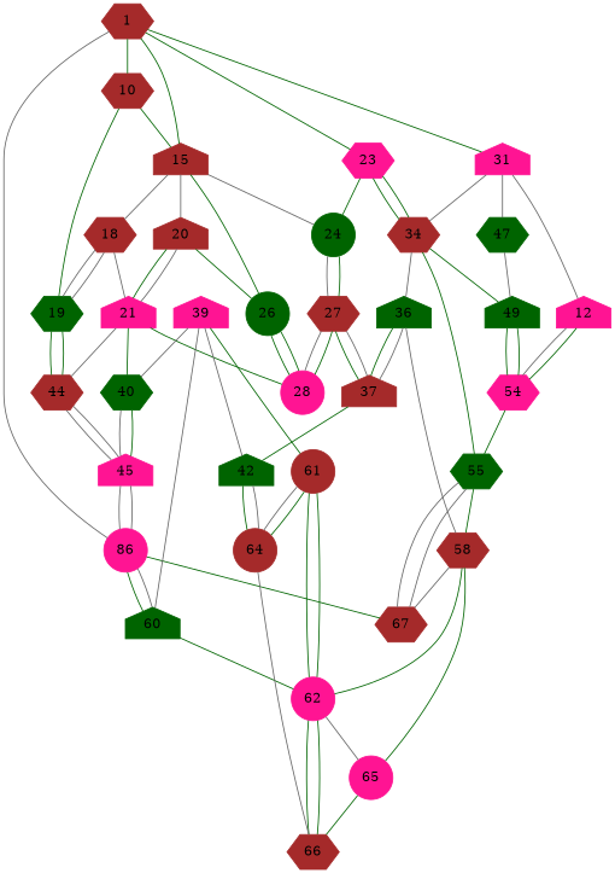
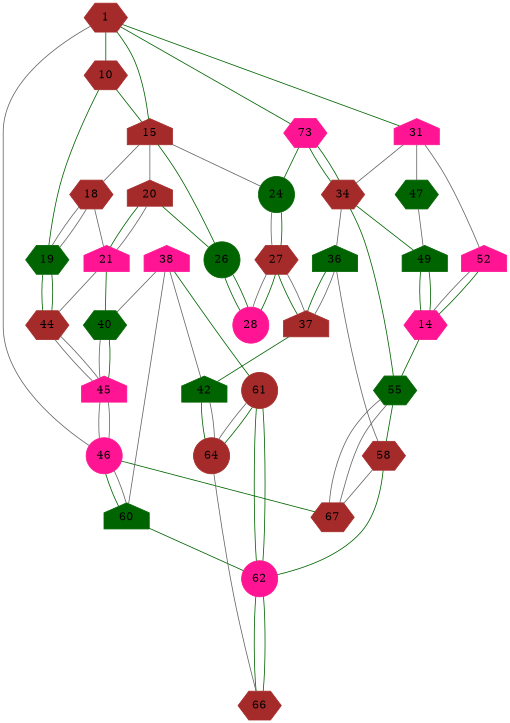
  graph {
    node [color=brown shape=hexagon style=filled]
    edge [color=darkgreen]
    1 [super="+2+5"]
    10 [super="+11"]
    15 [shape=house super="+16+25"]
-   23 [color=deeppink]
+   23 [color=deeppink label=73]
    31 [color=deeppink shape=house super="+53+32"]
-   46 [color=deeppink shape=circle super="+51" label=86]
+   46 [color=deeppink shape=circle super="+51"]
    19 [color=darkgreen]
    18
    20 [shape=house]
    24 [color=darkgreen shape=circle]
    26 [color=darkgreen shape=circle]
    34 [super="+35"]
    47 [color=darkgreen super="+48"]
-   52 [color=deeppink shape=house label=12]
+   52 [color=deeppink shape=house]
    60 [color=darkgreen shape=house]
    67 [super="+68"]
    44
    21 [color=deeppink shape=house super="+22"]
    27
    28 [color=deeppink shape=circle super="+29"]
    40 [color=darkgreen]
    45 [color=deeppink shape=house]
    36 [color=darkgreen shape=house]
    49 [color=darkgreen shape=house]
    55 [color=darkgreen super="+56"]
    37 [shape=house]
    42 [color=darkgreen shape=house]
-   38 [color=deeppink shape=house super="+39+43" label=39]
+   38 [color=deeppink shape=house super="+39+43"]
    61 [shape=circle]
-   54 [color=deeppink]
+   54 [color=deeppink label=14]
    58 [super="+69+59"]
    62 [color=deeppink shape=circle super="+63"]
-   65 [color=deeppink shape=circle]
    64 [shape=circle]
    66
    1 -- 10 [weight=3]
    1 -- 15
    1 -- 23
    1 -- 31
    1 -- 46 [color=gray40 weight=2]
    10 -- 15
    10 -- 19
    15 -- 18 [color=gray40]
    15 -- 20 [color=gray40]
    15 -- 24 [color=gray40]
    15 -- 26
    23 -- 24
    23 -- 34
    23 -- 34
    31 -- 34 [color=gray40]
    31 -- 47 [color=gray40 weight=3]
    31 -- 52 [color=gray40]
    46 -- 60
    46 -- 60 [color=gray40]
    46 -- 67
    19 -- 44
    19 -- 44
    18 -- 19 [color=gray40]
    18 -- 19 [color=gray40]
    18 -- 21 [color=gray40]
    20 -- 26
    20 -- 21
    20 -- 21 [color=gray40]
    24 -- 27 [color=gray40]
    24 -- 27
    26 -- 28
    26 -- 28
    34 -- 36 [color=gray40]
    34 -- 49
    34 -- 55
    47 -- 49 [color=gray40]
    52 -- 54 [color=gray40]
    52 -- 54
    60 -- 62
    44 -- 45 [color=gray40]
    44 -- 45 [color=gray40]
    21 -- 44 [color=gray40]
-   21 -- 28
    21 -- 40
    27 -- 28 [color=gray40]
    27 -- 28
    27 -- 37
    27 -- 37 [color=gray40]
    40 -- 45 [color=gray40]
    40 -- 45
    45 -- 46 [color=gray40]
    45 -- 46 [color=gray40]
    36 -- 37
    36 -- 37 [color=gray40]
    36 -- 58 [color=gray40]
    49 -- 54
    49 -- 54
    55 -- 67 [color=gray40 weight=2]
    55 -- 67 [color=gray40]
    55 -- 58
    37 -- 42
    42 -- 64
    42 -- 64 [color=gray40]
    38 -- 60 [color=gray40]
    38 -- 40 [color=gray40]
    38 -- 42 [color=gray40]
    38 -- 61
    61 -- 62
    61 -- 62
    61 -- 64 [color=gray40]
    61 -- 64
    54 -- 55
    58 -- 67 [color=gray40]
    58 -- 62
-   58 -- 65
-   62 -- 65 [color=gray40]
    62 -- 66
    62 -- 66
-   65 -- 66
    64 -- 66 [color=gray40]
  }
